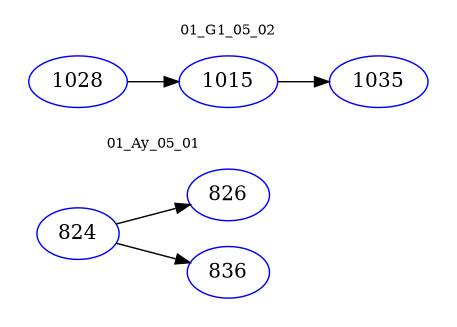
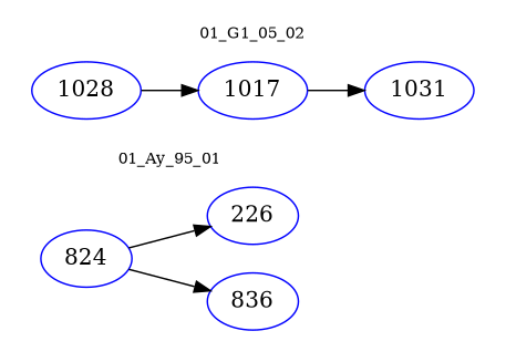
  digraph {
    rankdir=LR
    node [color=blue]
    edge [color=black]
    n1 [label=836]
    n2 [label=824]
-   n3 [label=826]
+   n3 [label=226]
    n4 [label=1028]
-   n5 [label=1015]
-   n6 [label=1035]
+   n5 [label=1017]
+   n6 [label=1031]
    subgraph cluster_1 {
      color=white
      fontsize=10
-     label="01_Ay_05_01"
+     label="01_Ay_95_01"
      n1
      n2
      n3
    }
    subgraph cluster_2 {
      color=white
      fontsize=10
      label="01_G1_05_02"
      n4
      n5
      n6
    }
    n2 -> n1
    n2 -> n3
    n4 -> n5
    n5 -> n6
  }
